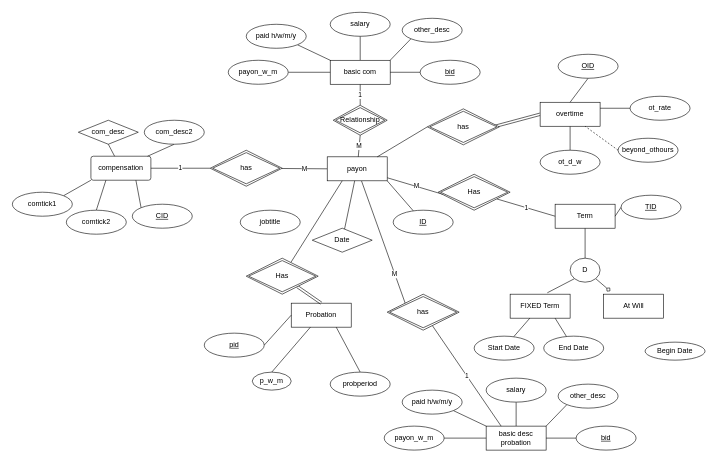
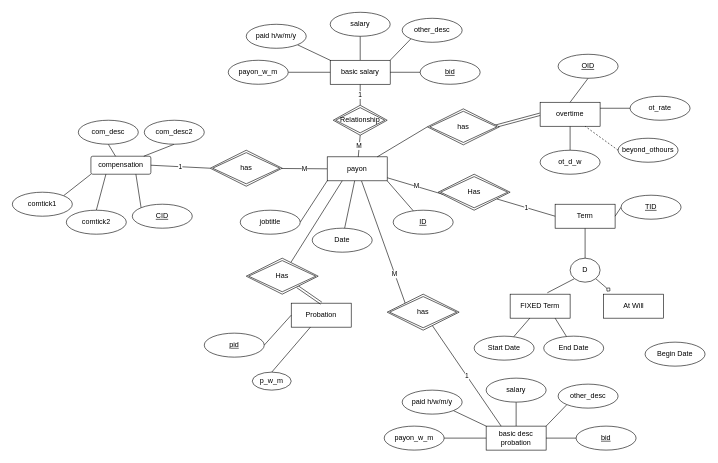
  <mxCell id="0" />
  <mxCell id="1" parent="0" />
  <mxCell id="2" style="rounded=0;orthogonalLoop=1;jettySize=auto;html=1;exitX=1;exitY=1;exitDx=0;exitDy=0;endArrow=none;endFill=0;" parent="1" source="7" target="13" edge="1"><mxGeometry relative="1" as="geometry" /></mxCell>
  <mxCell id="3" value="M" style="edgeStyle=none;rounded=0;orthogonalLoop=1;jettySize=auto;html=1;exitX=0;exitY=0.5;exitDx=0;exitDy=0;endArrow=none;endFill=0;" edge="1" parent="1" source="7" target="28"><mxGeometry relative="1" as="geometry" /></mxCell>
  <mxCell id="4" value="M" style="edgeStyle=none;rounded=0;orthogonalLoop=1;jettySize=auto;html=1;entryX=0.108;entryY=0.583;entryDx=0;entryDy=0;entryPerimeter=0;endArrow=none;endFill=0;" edge="1" parent="1" source="7" target="77"><mxGeometry relative="1" as="geometry" /></mxCell>
  <mxCell id="5" style="edgeStyle=none;rounded=0;orthogonalLoop=1;jettySize=auto;html=1;entryX=0;entryY=0;entryDx=0;entryDy=0;endArrow=none;endFill=0;" edge="1" parent="1" source="7" target="90"><mxGeometry relative="1" as="geometry" /></mxCell>
  <mxCell id="6" value="M" style="edgeLabel;html=1;align=center;verticalAlign=middle;resizable=0;points=[];" vertex="1" connectable="0" parent="5"><mxGeometry x="0.525" y="-1" relative="1" as="geometry"><mxPoint as="offset" /></mxGeometry></mxCell>
  <mxCell id="7" value="payon" style="whiteSpace=wrap;html=1;align=center;" parent="1" vertex="1"><mxGeometry x="545" y="261" width="100" height="40" as="geometry" /></mxCell>
  <mxCell id="8" value="1" style="edgeStyle=none;rounded=0;orthogonalLoop=1;jettySize=auto;html=1;exitX=0.5;exitY=1;exitDx=0;exitDy=0;entryX=0.5;entryY=0;entryDx=0;entryDy=0;endArrow=none;endFill=0;" edge="1" parent="1" source="10" target="42"><mxGeometry relative="1" as="geometry" /></mxCell>
  <mxCell id="9" style="edgeStyle=none;rounded=0;orthogonalLoop=1;jettySize=auto;html=1;exitX=0.5;exitY=0;exitDx=0;exitDy=0;entryX=0.5;entryY=1;entryDx=0;entryDy=0;endArrow=none;endFill=0;" edge="1" parent="1" source="10" target="43"><mxGeometry relative="1" as="geometry" /></mxCell>
- <mxCell id="10" value="basic com" style="whiteSpace=wrap;html=1;align=center;" parent="1" vertex="1"><mxGeometry x="550" y="100" width="100" height="40" as="geometry" /></mxCell>
+ <mxCell id="10" value="basic salary" style="whiteSpace=wrap;html=1;align=center;" parent="1" vertex="1"><mxGeometry x="550" y="100" width="100" height="40" as="geometry" /></mxCell>
  <mxCell id="11" value="" style="rounded=0;orthogonalLoop=1;jettySize=auto;html=1;endArrow=none;endFill=0;" parent="1" source="12" target="7" edge="1"><mxGeometry relative="1" as="geometry" /></mxCell>
- <mxCell id="12" value="Date" style="rhombus;whiteSpace=wrap;html=1;align=center;" parent="1" vertex="1"><mxGeometry x="520" y="380" width="100" height="40" as="geometry" /></mxCell>
+ <mxCell id="12" value="Date" style="ellipse;whiteSpace=wrap;html=1;align=center;" parent="1" vertex="1"><mxGeometry x="520" y="380" width="100" height="40" as="geometry" /></mxCell>
  <mxCell id="13" value="&lt;u&gt;ID&lt;/u&gt;" style="ellipse;whiteSpace=wrap;html=1;align=center;" parent="1" vertex="1"><mxGeometry x="655" y="350" width="100" height="40" as="geometry" /></mxCell>
+ <mxCell id="14" style="edgeStyle=none;rounded=0;orthogonalLoop=1;jettySize=auto;html=1;exitX=1;exitY=0.5;exitDx=0;exitDy=0;entryX=0;entryY=1;entryDx=0;entryDy=0;endArrow=none;endFill=0;" parent="1" source="15" target="7" edge="1"><mxGeometry relative="1" as="geometry" /></mxCell>
  <mxCell id="15" value="jobtitle" style="ellipse;whiteSpace=wrap;html=1;align=center;" parent="1" vertex="1"><mxGeometry x="400" y="350" width="100" height="40" as="geometry" /></mxCell>
- <mxCell id="16" value="compensation" style="rounded=1;arcSize=10;whiteSpace=wrap;html=1;align=center;" vertex="1" parent="1"><mxGeometry x="151" y="260" width="100" height="40" as="geometry" /></mxCell>
+ <mxCell id="16" value="compensation" style="rounded=1;arcSize=10;whiteSpace=wrap;html=1;align=center;" vertex="1" parent="1"><mxGeometry x="151" y="260" width="100" height="30" as="geometry" /></mxCell>
  <mxCell id="17" style="edgeStyle=none;rounded=0;orthogonalLoop=1;jettySize=auto;html=1;exitX=0.5;exitY=1;exitDx=0;exitDy=0;endArrow=none;endFill=0;" edge="1" parent="1" source="18" target="16"><mxGeometry relative="1" as="geometry" /></mxCell>
- <mxCell id="18" value="com_desc" style="rhombus;whiteSpace=wrap;html=1;align=center;" vertex="1" parent="1"><mxGeometry x="130" y="200" width="100" height="40" as="geometry" /></mxCell>
+ <mxCell id="18" value="com_desc" style="ellipse;whiteSpace=wrap;html=1;align=center;" vertex="1" parent="1"><mxGeometry x="130" y="200" width="100" height="40" as="geometry" /></mxCell>
  <mxCell id="19" style="edgeStyle=none;rounded=0;orthogonalLoop=1;jettySize=auto;html=1;exitX=0.5;exitY=1;exitDx=0;exitDy=0;endArrow=none;endFill=0;" edge="1" parent="1" source="20" target="16"><mxGeometry relative="1" as="geometry" /></mxCell>
  <mxCell id="20" value="com_desc2" style="ellipse;whiteSpace=wrap;html=1;align=center;" vertex="1" parent="1"><mxGeometry x="240" y="200" width="100" height="40" as="geometry" /></mxCell>
  <mxCell id="21" style="edgeStyle=none;rounded=0;orthogonalLoop=1;jettySize=auto;html=1;exitX=0;exitY=0;exitDx=0;exitDy=0;entryX=0.75;entryY=1;entryDx=0;entryDy=0;endArrow=none;endFill=0;" edge="1" parent="1" source="22" target="16"><mxGeometry relative="1" as="geometry" /></mxCell>
  <mxCell id="22" value="&lt;u&gt;CID&lt;/u&gt;" style="ellipse;whiteSpace=wrap;html=1;align=center;" vertex="1" parent="1"><mxGeometry x="220" y="340" width="100" height="40" as="geometry" /></mxCell>
  <mxCell id="23" style="edgeStyle=none;rounded=0;orthogonalLoop=1;jettySize=auto;html=1;exitX=0.5;exitY=0;exitDx=0;exitDy=0;endArrow=none;endFill=0;entryX=0.25;entryY=1;entryDx=0;entryDy=0;" edge="1" parent="1" source="24" target="16"><mxGeometry relative="1" as="geometry"><mxPoint x="190" y="310" as="targetPoint" /></mxGeometry></mxCell>
  <mxCell id="24" value="comtick2" style="ellipse;whiteSpace=wrap;html=1;align=center;" vertex="1" parent="1"><mxGeometry x="110" y="350" width="100" height="40" as="geometry" /></mxCell>
  <mxCell id="25" style="edgeStyle=none;rounded=0;orthogonalLoop=1;jettySize=auto;html=1;exitX=1;exitY=0;exitDx=0;exitDy=0;entryX=0;entryY=1;entryDx=0;entryDy=0;endArrow=none;endFill=0;" edge="1" parent="1" source="26" target="16"><mxGeometry relative="1" as="geometry" /></mxCell>
  <mxCell id="26" value="comtick1" style="ellipse;whiteSpace=wrap;html=1;align=center;" vertex="1" parent="1"><mxGeometry x="20" y="320" width="100" height="40" as="geometry" /></mxCell>
  <mxCell id="27" value="1" style="edgeStyle=none;rounded=0;orthogonalLoop=1;jettySize=auto;html=1;exitX=0;exitY=0.5;exitDx=0;exitDy=0;entryX=1;entryY=0.5;entryDx=0;entryDy=0;endArrow=none;endFill=0;" edge="1" parent="1" source="28" target="16"><mxGeometry relative="1" as="geometry" /></mxCell>
  <mxCell id="28" value="has" style="shape=rhombus;double=1;perimeter=rhombusPerimeter;whiteSpace=wrap;html=1;align=center;" vertex="1" parent="1"><mxGeometry x="350" y="250" width="120" height="60" as="geometry" /></mxCell>
  <mxCell id="29" value="Probation" style="whiteSpace=wrap;html=1;align=center;" vertex="1" parent="1"><mxGeometry x="485" y="505" width="100" height="40" as="geometry" /></mxCell>
  <mxCell id="30" style="edgeStyle=none;rounded=0;orthogonalLoop=1;jettySize=auto;html=1;entryX=0.5;entryY=0;entryDx=0;entryDy=0;endArrow=none;endFill=0;shape=link;" edge="1" parent="1" source="32" target="29"><mxGeometry relative="1" as="geometry" /></mxCell>
  <mxCell id="31" style="edgeStyle=none;rounded=0;orthogonalLoop=1;jettySize=auto;html=1;entryX=0.25;entryY=1;entryDx=0;entryDy=0;endArrow=none;endFill=0;" edge="1" parent="1" source="32" target="7"><mxGeometry relative="1" as="geometry" /></mxCell>
  <mxCell id="32" value="Has" style="shape=rhombus;double=1;perimeter=rhombusPerimeter;whiteSpace=wrap;html=1;align=center;" vertex="1" parent="1"><mxGeometry x="410" y="430" width="120" height="60" as="geometry" /></mxCell>
  <mxCell id="33" style="edgeStyle=none;rounded=0;orthogonalLoop=1;jettySize=auto;html=1;exitX=1;exitY=0.5;exitDx=0;exitDy=0;entryX=0;entryY=0.5;entryDx=0;entryDy=0;endArrow=none;endFill=0;" edge="1" parent="1" source="34" target="29"><mxGeometry relative="1" as="geometry" /></mxCell>
  <mxCell id="34" value="&lt;u&gt;pid&lt;/u&gt;" style="ellipse;whiteSpace=wrap;html=1;align=center;" vertex="1" parent="1"><mxGeometry x="340" y="555" width="100" height="40" as="geometry" /></mxCell>
  <mxCell id="35" style="edgeStyle=none;rounded=0;orthogonalLoop=1;jettySize=auto;html=1;exitX=0.5;exitY=0;exitDx=0;exitDy=0;entryX=0.32;entryY=1;entryDx=0;entryDy=0;entryPerimeter=0;endArrow=none;endFill=0;" edge="1" parent="1" source="36" target="29"><mxGeometry relative="1" as="geometry" /></mxCell>
  <mxCell id="36" value="p_w_m" style="ellipse;whiteSpace=wrap;html=1;align=center;" vertex="1" parent="1"><mxGeometry x="420" y="620" width="65" height="30" as="geometry" /></mxCell>
- <mxCell id="37" style="edgeStyle=none;rounded=0;orthogonalLoop=1;jettySize=auto;html=1;exitX=0.5;exitY=0;exitDx=0;exitDy=0;entryX=0.75;entryY=1;entryDx=0;entryDy=0;endArrow=none;endFill=0;" edge="1" parent="1" source="38" target="29"><mxGeometry relative="1" as="geometry" /></mxCell>
- <mxCell id="38" value="probperiod" style="ellipse;whiteSpace=wrap;html=1;align=center;" vertex="1" parent="1"><mxGeometry x="550" y="620" width="100" height="40" as="geometry" /></mxCell>
  <mxCell id="39" style="edgeStyle=none;rounded=0;orthogonalLoop=1;jettySize=auto;html=1;exitX=0;exitY=0.5;exitDx=0;exitDy=0;entryX=1;entryY=0.5;entryDx=0;entryDy=0;endArrow=none;endFill=0;" edge="1" parent="1" source="40" target="10"><mxGeometry relative="1" as="geometry" /></mxCell>
  <mxCell id="40" value="&lt;u&gt;bid&lt;/u&gt;" style="ellipse;whiteSpace=wrap;html=1;align=center;" vertex="1" parent="1"><mxGeometry x="700" y="100" width="100" height="40" as="geometry" /></mxCell>
  <mxCell id="41" value="M" style="edgeStyle=none;rounded=0;orthogonalLoop=1;jettySize=auto;html=1;exitX=0.5;exitY=1;exitDx=0;exitDy=0;endArrow=none;endFill=0;" edge="1" parent="1" source="42" target="7"><mxGeometry relative="1" as="geometry" /></mxCell>
  <mxCell id="42" value="Relationship" style="shape=rhombus;double=1;perimeter=rhombusPerimeter;whiteSpace=wrap;html=1;align=center;" vertex="1" parent="1"><mxGeometry x="555" y="175" width="90" height="50" as="geometry" /></mxCell>
  <mxCell id="43" value="salary" style="ellipse;whiteSpace=wrap;html=1;align=center;" vertex="1" parent="1"><mxGeometry x="550" y="20" width="100" height="40" as="geometry" /></mxCell>
  <mxCell id="44" style="edgeStyle=none;rounded=0;orthogonalLoop=1;jettySize=auto;html=1;exitX=1;exitY=1;exitDx=0;exitDy=0;entryX=0;entryY=0;entryDx=0;entryDy=0;endArrow=none;endFill=0;" edge="1" parent="1" source="45" target="10"><mxGeometry relative="1" as="geometry" /></mxCell>
  <mxCell id="45" value="paid h/w/m/y" style="ellipse;whiteSpace=wrap;html=1;align=center;" vertex="1" parent="1"><mxGeometry x="410" y="40" width="100" height="40" as="geometry" /></mxCell>
  <mxCell id="46" style="edgeStyle=none;rounded=0;orthogonalLoop=1;jettySize=auto;html=1;exitX=1;exitY=0.5;exitDx=0;exitDy=0;endArrow=none;endFill=0;" edge="1" parent="1" source="47" target="10"><mxGeometry relative="1" as="geometry" /></mxCell>
  <mxCell id="47" value="payon_w_m" style="ellipse;whiteSpace=wrap;html=1;align=center;" vertex="1" parent="1"><mxGeometry x="380" y="100" width="100" height="40" as="geometry" /></mxCell>
  <mxCell id="48" style="edgeStyle=none;rounded=0;orthogonalLoop=1;jettySize=auto;html=1;exitX=0;exitY=1;exitDx=0;exitDy=0;entryX=1;entryY=0;entryDx=0;entryDy=0;endArrow=none;endFill=0;" edge="1" parent="1" source="49" target="10"><mxGeometry relative="1" as="geometry" /></mxCell>
  <mxCell id="49" value="other_desc" style="ellipse;whiteSpace=wrap;html=1;align=center;" vertex="1" parent="1"><mxGeometry x="670" y="30" width="100" height="40" as="geometry" /></mxCell>
  <mxCell id="50" style="edgeStyle=none;rounded=0;orthogonalLoop=1;jettySize=auto;html=1;exitX=0.5;exitY=1;exitDx=0;exitDy=0;entryX=0.5;entryY=0;entryDx=0;entryDy=0;endArrow=none;endFill=0;" edge="1" parent="1" source="52" target="59"><mxGeometry relative="1" as="geometry" /></mxCell>
  <mxCell id="51" style="edgeStyle=none;rounded=0;orthogonalLoop=1;jettySize=auto;html=1;exitX=0;exitY=0.5;exitDx=0;exitDy=0;entryX=0.936;entryY=0.489;entryDx=0;entryDy=0;entryPerimeter=0;endArrow=none;endFill=0;shape=link;" edge="1" parent="1" source="52" target="61"><mxGeometry relative="1" as="geometry" /></mxCell>
  <mxCell id="52" value="overtime" style="whiteSpace=wrap;html=1;align=center;" vertex="1" parent="1"><mxGeometry x="900" y="170" width="100" height="40" as="geometry" /></mxCell>
  <mxCell id="53" style="edgeStyle=none;rounded=0;orthogonalLoop=1;jettySize=auto;html=1;exitX=0.5;exitY=1;exitDx=0;exitDy=0;entryX=0.5;entryY=0;entryDx=0;entryDy=0;endArrow=none;endFill=0;" edge="1" parent="1" source="54" target="52"><mxGeometry relative="1" as="geometry" /></mxCell>
  <mxCell id="54" value="&lt;u&gt;OID&lt;/u&gt;" style="ellipse;whiteSpace=wrap;html=1;align=center;" vertex="1" parent="1"><mxGeometry x="930" y="90" width="100" height="40" as="geometry" /></mxCell>
  <mxCell id="55" style="edgeStyle=none;rounded=0;orthogonalLoop=1;jettySize=auto;html=1;exitX=0;exitY=0.5;exitDx=0;exitDy=0;entryX=1;entryY=0.25;entryDx=0;entryDy=0;endArrow=none;endFill=0;" edge="1" parent="1" source="56" target="52"><mxGeometry relative="1" as="geometry" /></mxCell>
  <mxCell id="56" value="ot_rate" style="ellipse;whiteSpace=wrap;html=1;align=center;" vertex="1" parent="1"><mxGeometry x="1050" y="160" width="100" height="40" as="geometry" /></mxCell>
  <mxCell id="57" style="edgeStyle=none;rounded=0;orthogonalLoop=1;jettySize=auto;html=1;exitX=0;exitY=0.5;exitDx=0;exitDy=0;entryX=0.75;entryY=1;entryDx=0;entryDy=0;endArrow=none;endFill=0;dashed=1;" edge="1" parent="1" source="58" target="52"><mxGeometry relative="1" as="geometry" /></mxCell>
  <mxCell id="58" value="beyond_othours" style="ellipse;whiteSpace=wrap;html=1;align=center;" vertex="1" parent="1"><mxGeometry x="1030" y="230" width="100" height="40" as="geometry" /></mxCell>
  <mxCell id="59" value="ot_d_w" style="ellipse;whiteSpace=wrap;html=1;align=center;" vertex="1" parent="1"><mxGeometry x="900" y="250" width="100" height="40" as="geometry" /></mxCell>
  <mxCell id="60" style="edgeStyle=none;rounded=0;orthogonalLoop=1;jettySize=auto;html=1;exitX=0;exitY=0.5;exitDx=0;exitDy=0;endArrow=none;endFill=0;" edge="1" parent="1" source="61" target="7"><mxGeometry relative="1" as="geometry" /></mxCell>
  <mxCell id="61" value="has" style="shape=rhombus;double=1;perimeter=rhombusPerimeter;whiteSpace=wrap;html=1;align=center;" vertex="1" parent="1"><mxGeometry x="712" y="181" width="120" height="60" as="geometry" /></mxCell>
  <mxCell id="62" style="edgeStyle=none;rounded=0;orthogonalLoop=1;jettySize=auto;html=1;exitX=0.5;exitY=1;exitDx=0;exitDy=0;entryX=0.5;entryY=0;entryDx=0;entryDy=0;endArrow=none;endFill=0;" edge="1" parent="1" source="63" target="66"><mxGeometry relative="1" as="geometry" /></mxCell>
  <mxCell id="63" value="Term" style="whiteSpace=wrap;html=1;align=center;" vertex="1" parent="1"><mxGeometry x="925" y="340" width="100" height="40" as="geometry" /></mxCell>
  <mxCell id="64" style="edgeStyle=none;rounded=0;orthogonalLoop=1;jettySize=auto;html=1;exitX=1;exitY=1;exitDx=0;exitDy=0;entryX=0.11;entryY=-0.125;entryDx=0;entryDy=0;entryPerimeter=0;endArrow=diamond;endFill=0;" edge="1" parent="1" source="66" target="68"><mxGeometry relative="1" as="geometry" /></mxCell>
  <mxCell id="65" style="edgeStyle=none;rounded=0;orthogonalLoop=1;jettySize=auto;html=1;exitX=0;exitY=1;exitDx=0;exitDy=0;entryX=0.62;entryY=-0.058;entryDx=0;entryDy=0;entryPerimeter=0;endArrow=none;endFill=0;" edge="1" parent="1" source="66" target="67"><mxGeometry relative="1" as="geometry" /></mxCell>
  <mxCell id="66" value="D" style="ellipse;whiteSpace=wrap;html=1;align=center;" vertex="1" parent="1"><mxGeometry x="950" y="430" width="50" height="40" as="geometry" /></mxCell>
  <mxCell id="67" value="FIXED Term" style="whiteSpace=wrap;html=1;align=center;" vertex="1" parent="1"><mxGeometry x="850" y="490" width="100" height="40" as="geometry" /></mxCell>
  <mxCell id="68" value="At Will" style="whiteSpace=wrap;html=1;align=center;" vertex="1" parent="1"><mxGeometry x="1006" y="490" width="100" height="40" as="geometry" /></mxCell>
  <mxCell id="69" style="edgeStyle=none;rounded=0;orthogonalLoop=1;jettySize=auto;html=1;exitX=0;exitY=0.5;exitDx=0;exitDy=0;entryX=1;entryY=0.5;entryDx=0;entryDy=0;endArrow=none;endFill=0;" edge="1" parent="1" source="70" target="63"><mxGeometry relative="1" as="geometry" /></mxCell>
  <mxCell id="70" value="&lt;u&gt;TID&lt;/u&gt;" style="ellipse;whiteSpace=wrap;html=1;align=center;" vertex="1" parent="1"><mxGeometry x="1035" y="325" width="100" height="40" as="geometry" /></mxCell>
  <mxCell id="71" style="edgeStyle=none;rounded=0;orthogonalLoop=1;jettySize=auto;html=1;endArrow=none;endFill=0;" edge="1" parent="1" source="72" target="67"><mxGeometry relative="1" as="geometry" /></mxCell>
  <mxCell id="72" value="Start Date" style="ellipse;whiteSpace=wrap;html=1;align=center;" vertex="1" parent="1"><mxGeometry x="790" y="560" width="100" height="40" as="geometry" /></mxCell>
  <mxCell id="73" style="edgeStyle=none;rounded=0;orthogonalLoop=1;jettySize=auto;html=1;entryX=0.75;entryY=1;entryDx=0;entryDy=0;endArrow=none;endFill=0;" edge="1" parent="1" source="74" target="67"><mxGeometry relative="1" as="geometry" /></mxCell>
  <mxCell id="74" value="End Date" style="ellipse;whiteSpace=wrap;html=1;align=center;" vertex="1" parent="1"><mxGeometry x="906" y="560" width="100" height="40" as="geometry" /></mxCell>
- <mxCell id="75" value="Begin Date" style="ellipse;whiteSpace=wrap;html=1;align=center;" vertex="1" parent="1"><mxGeometry x="1075" y="570" width="100" height="30" as="geometry" /></mxCell>
+ <mxCell id="75" value="Begin Date" style="ellipse;whiteSpace=wrap;html=1;align=center;" vertex="1" parent="1"><mxGeometry x="1075" y="570" width="100" height="40" as="geometry" /></mxCell>
  <mxCell id="76" value="1" style="edgeStyle=none;rounded=0;orthogonalLoop=1;jettySize=auto;html=1;entryX=0;entryY=0.5;entryDx=0;entryDy=0;endArrow=none;endFill=0;" edge="1" parent="1" source="77" target="63"><mxGeometry relative="1" as="geometry" /></mxCell>
  <mxCell id="77" value="Has" style="shape=rhombus;double=1;perimeter=rhombusPerimeter;whiteSpace=wrap;html=1;align=center;" vertex="1" parent="1"><mxGeometry x="730" y="290" width="120" height="60" as="geometry" /></mxCell>
  <mxCell id="78" style="edgeStyle=none;rounded=0;orthogonalLoop=1;jettySize=auto;html=1;exitX=0.5;exitY=0;exitDx=0;exitDy=0;entryX=0.5;entryY=1;entryDx=0;entryDy=0;endArrow=none;endFill=0;" edge="1" source="79" target="82" parent="1"><mxGeometry relative="1" as="geometry" /></mxCell>
  <mxCell id="79" value="basic desc probation" style="whiteSpace=wrap;html=1;align=center;" vertex="1" parent="1"><mxGeometry x="810" y="710" width="100" height="40" as="geometry" /></mxCell>
  <mxCell id="80" style="edgeStyle=none;rounded=0;orthogonalLoop=1;jettySize=auto;html=1;exitX=0;exitY=0.5;exitDx=0;exitDy=0;entryX=1;entryY=0.5;entryDx=0;entryDy=0;endArrow=none;endFill=0;" edge="1" source="81" target="79" parent="1"><mxGeometry relative="1" as="geometry" /></mxCell>
  <mxCell id="81" value="&lt;u&gt;bid&lt;/u&gt;" style="ellipse;whiteSpace=wrap;html=1;align=center;" vertex="1" parent="1"><mxGeometry x="960" y="710" width="100" height="40" as="geometry" /></mxCell>
  <mxCell id="82" value="salary" style="ellipse;whiteSpace=wrap;html=1;align=center;" vertex="1" parent="1"><mxGeometry x="810" y="630" width="100" height="40" as="geometry" /></mxCell>
  <mxCell id="83" style="edgeStyle=none;rounded=0;orthogonalLoop=1;jettySize=auto;html=1;exitX=1;exitY=1;exitDx=0;exitDy=0;entryX=0;entryY=0;entryDx=0;entryDy=0;endArrow=none;endFill=0;" edge="1" source="84" target="79" parent="1"><mxGeometry relative="1" as="geometry" /></mxCell>
  <mxCell id="84" value="paid h/w/m/y" style="ellipse;whiteSpace=wrap;html=1;align=center;" vertex="1" parent="1"><mxGeometry x="670" y="650" width="100" height="40" as="geometry" /></mxCell>
  <mxCell id="85" style="edgeStyle=none;rounded=0;orthogonalLoop=1;jettySize=auto;html=1;exitX=1;exitY=0.5;exitDx=0;exitDy=0;endArrow=none;endFill=0;" edge="1" source="86" target="79" parent="1"><mxGeometry relative="1" as="geometry" /></mxCell>
  <mxCell id="86" value="payon_w_m" style="ellipse;whiteSpace=wrap;html=1;align=center;" vertex="1" parent="1"><mxGeometry x="640" y="710" width="100" height="40" as="geometry" /></mxCell>
  <mxCell id="87" style="edgeStyle=none;rounded=0;orthogonalLoop=1;jettySize=auto;html=1;exitX=0;exitY=1;exitDx=0;exitDy=0;entryX=1;entryY=0;entryDx=0;entryDy=0;endArrow=none;endFill=0;" edge="1" source="88" target="79" parent="1"><mxGeometry relative="1" as="geometry" /></mxCell>
  <mxCell id="88" value="other_desc" style="ellipse;whiteSpace=wrap;html=1;align=center;" vertex="1" parent="1"><mxGeometry x="930" y="640" width="100" height="40" as="geometry" /></mxCell>
  <mxCell id="89" value="1" style="edgeStyle=none;rounded=0;orthogonalLoop=1;jettySize=auto;html=1;entryX=0.25;entryY=0;entryDx=0;entryDy=0;endArrow=none;endFill=0;" edge="1" parent="1" source="90" target="79"><mxGeometry relative="1" as="geometry" /></mxCell>
  <mxCell id="90" value="has" style="shape=rhombus;double=1;perimeter=rhombusPerimeter;whiteSpace=wrap;html=1;align=center;" vertex="1" parent="1"><mxGeometry x="645" y="490" width="120" height="60" as="geometry" /></mxCell>
